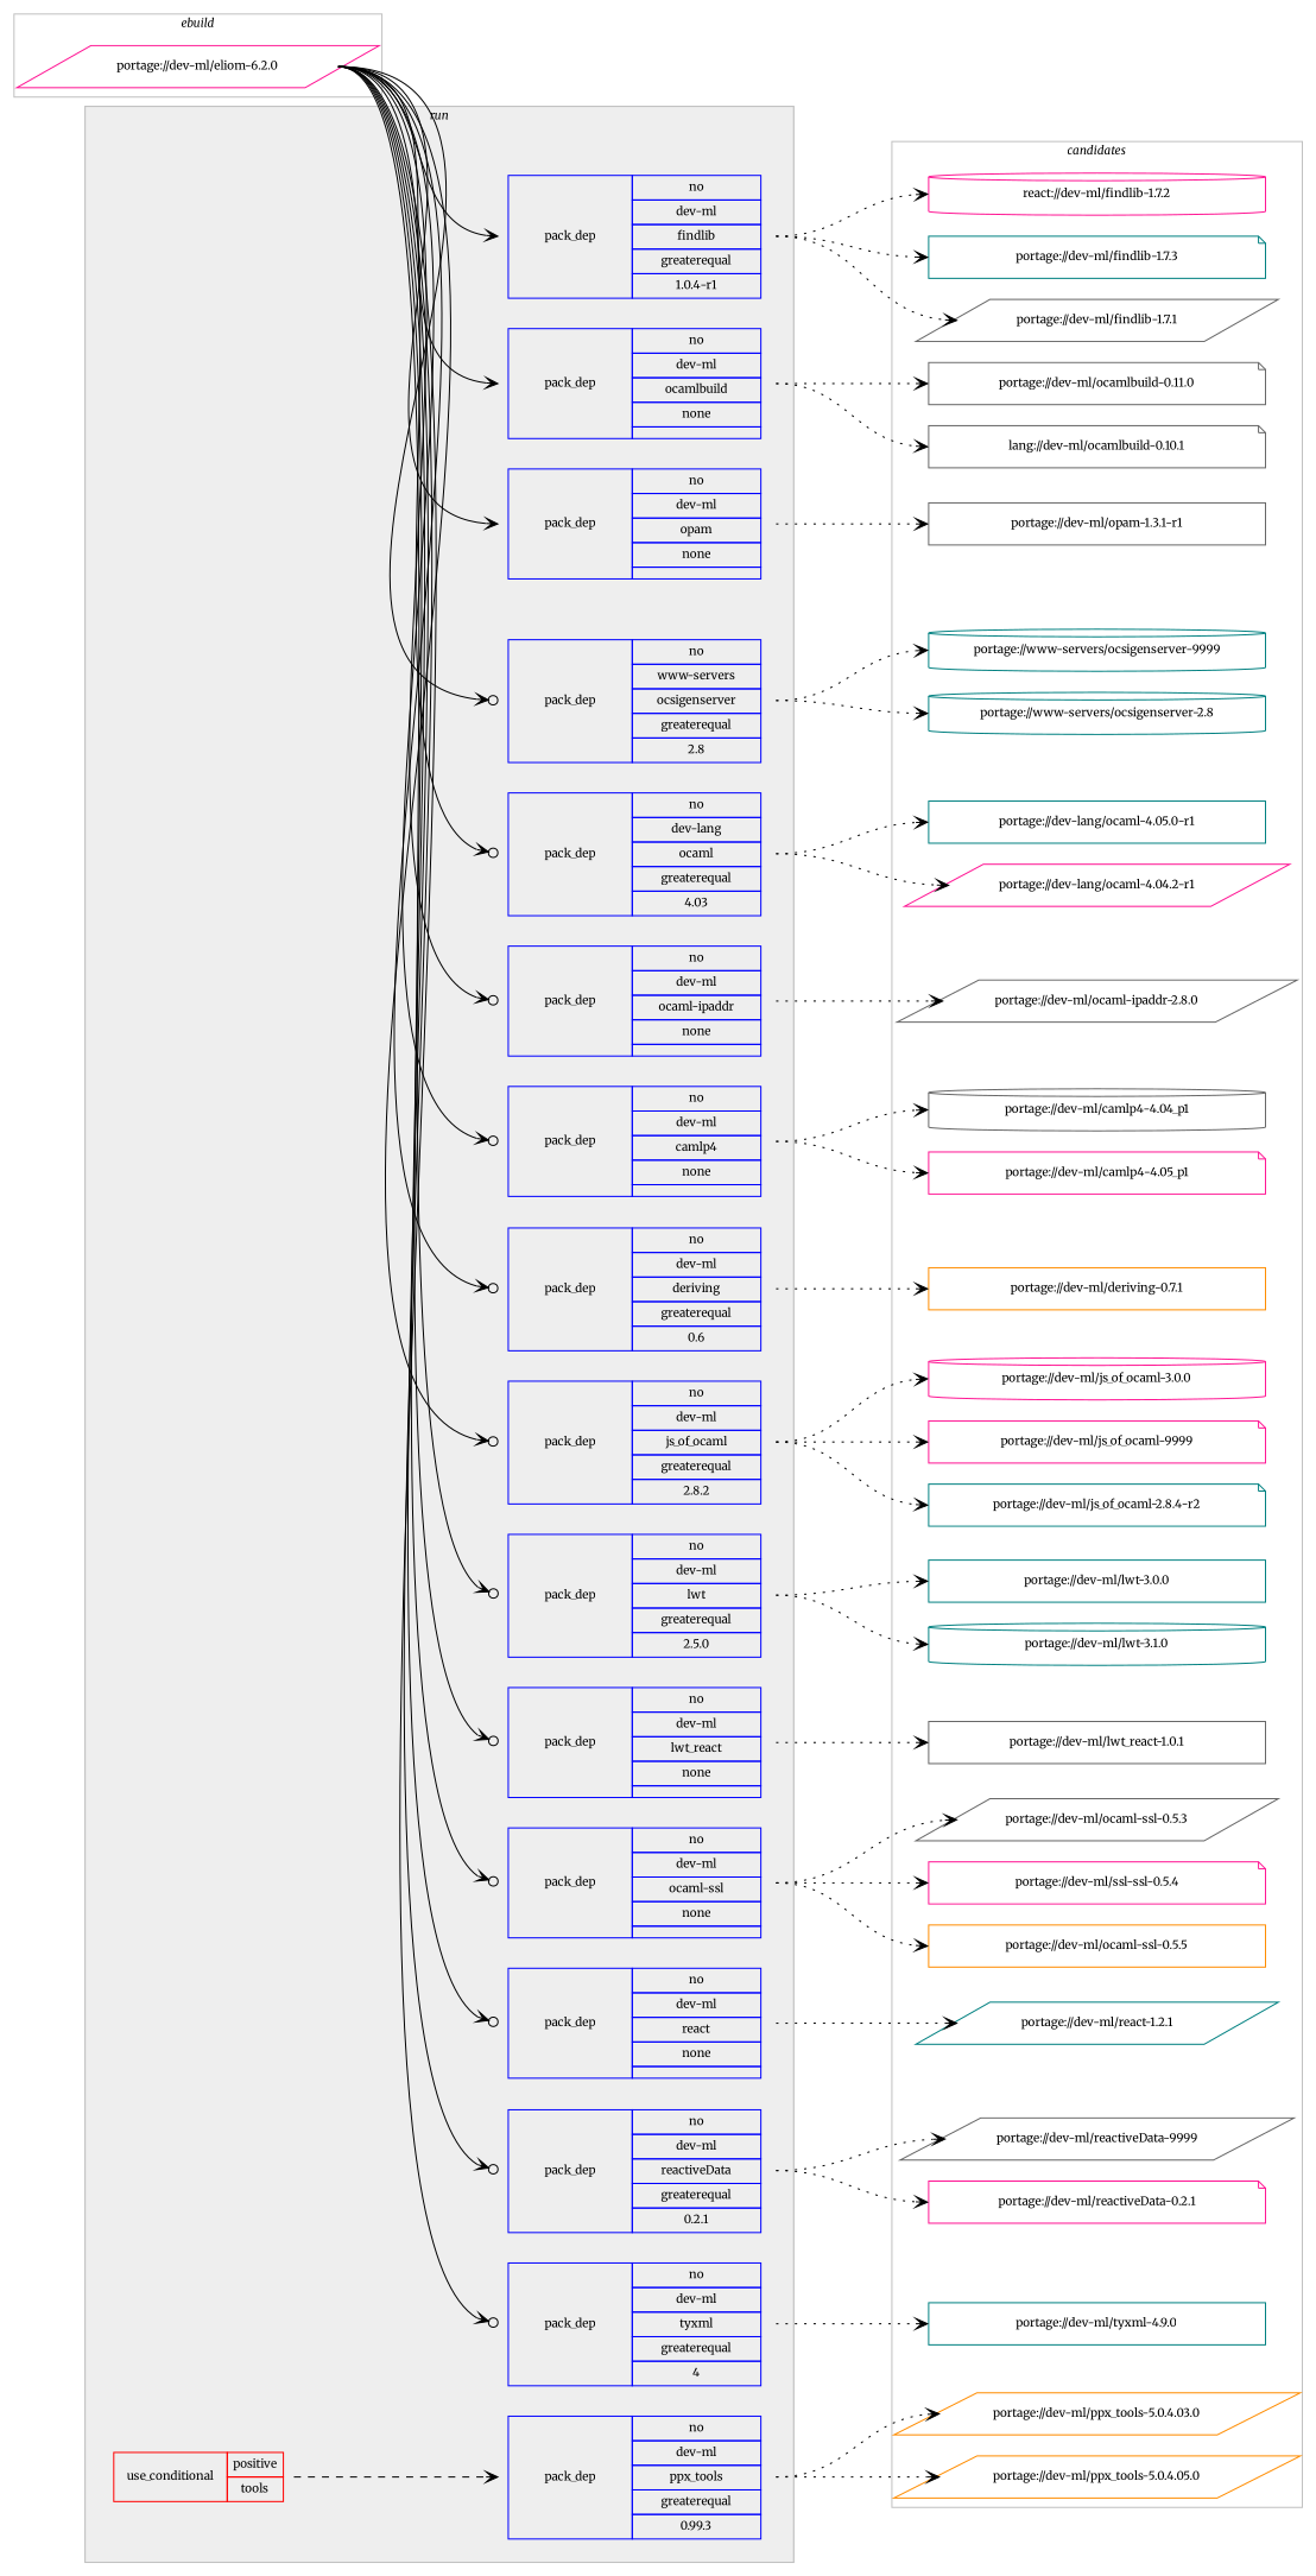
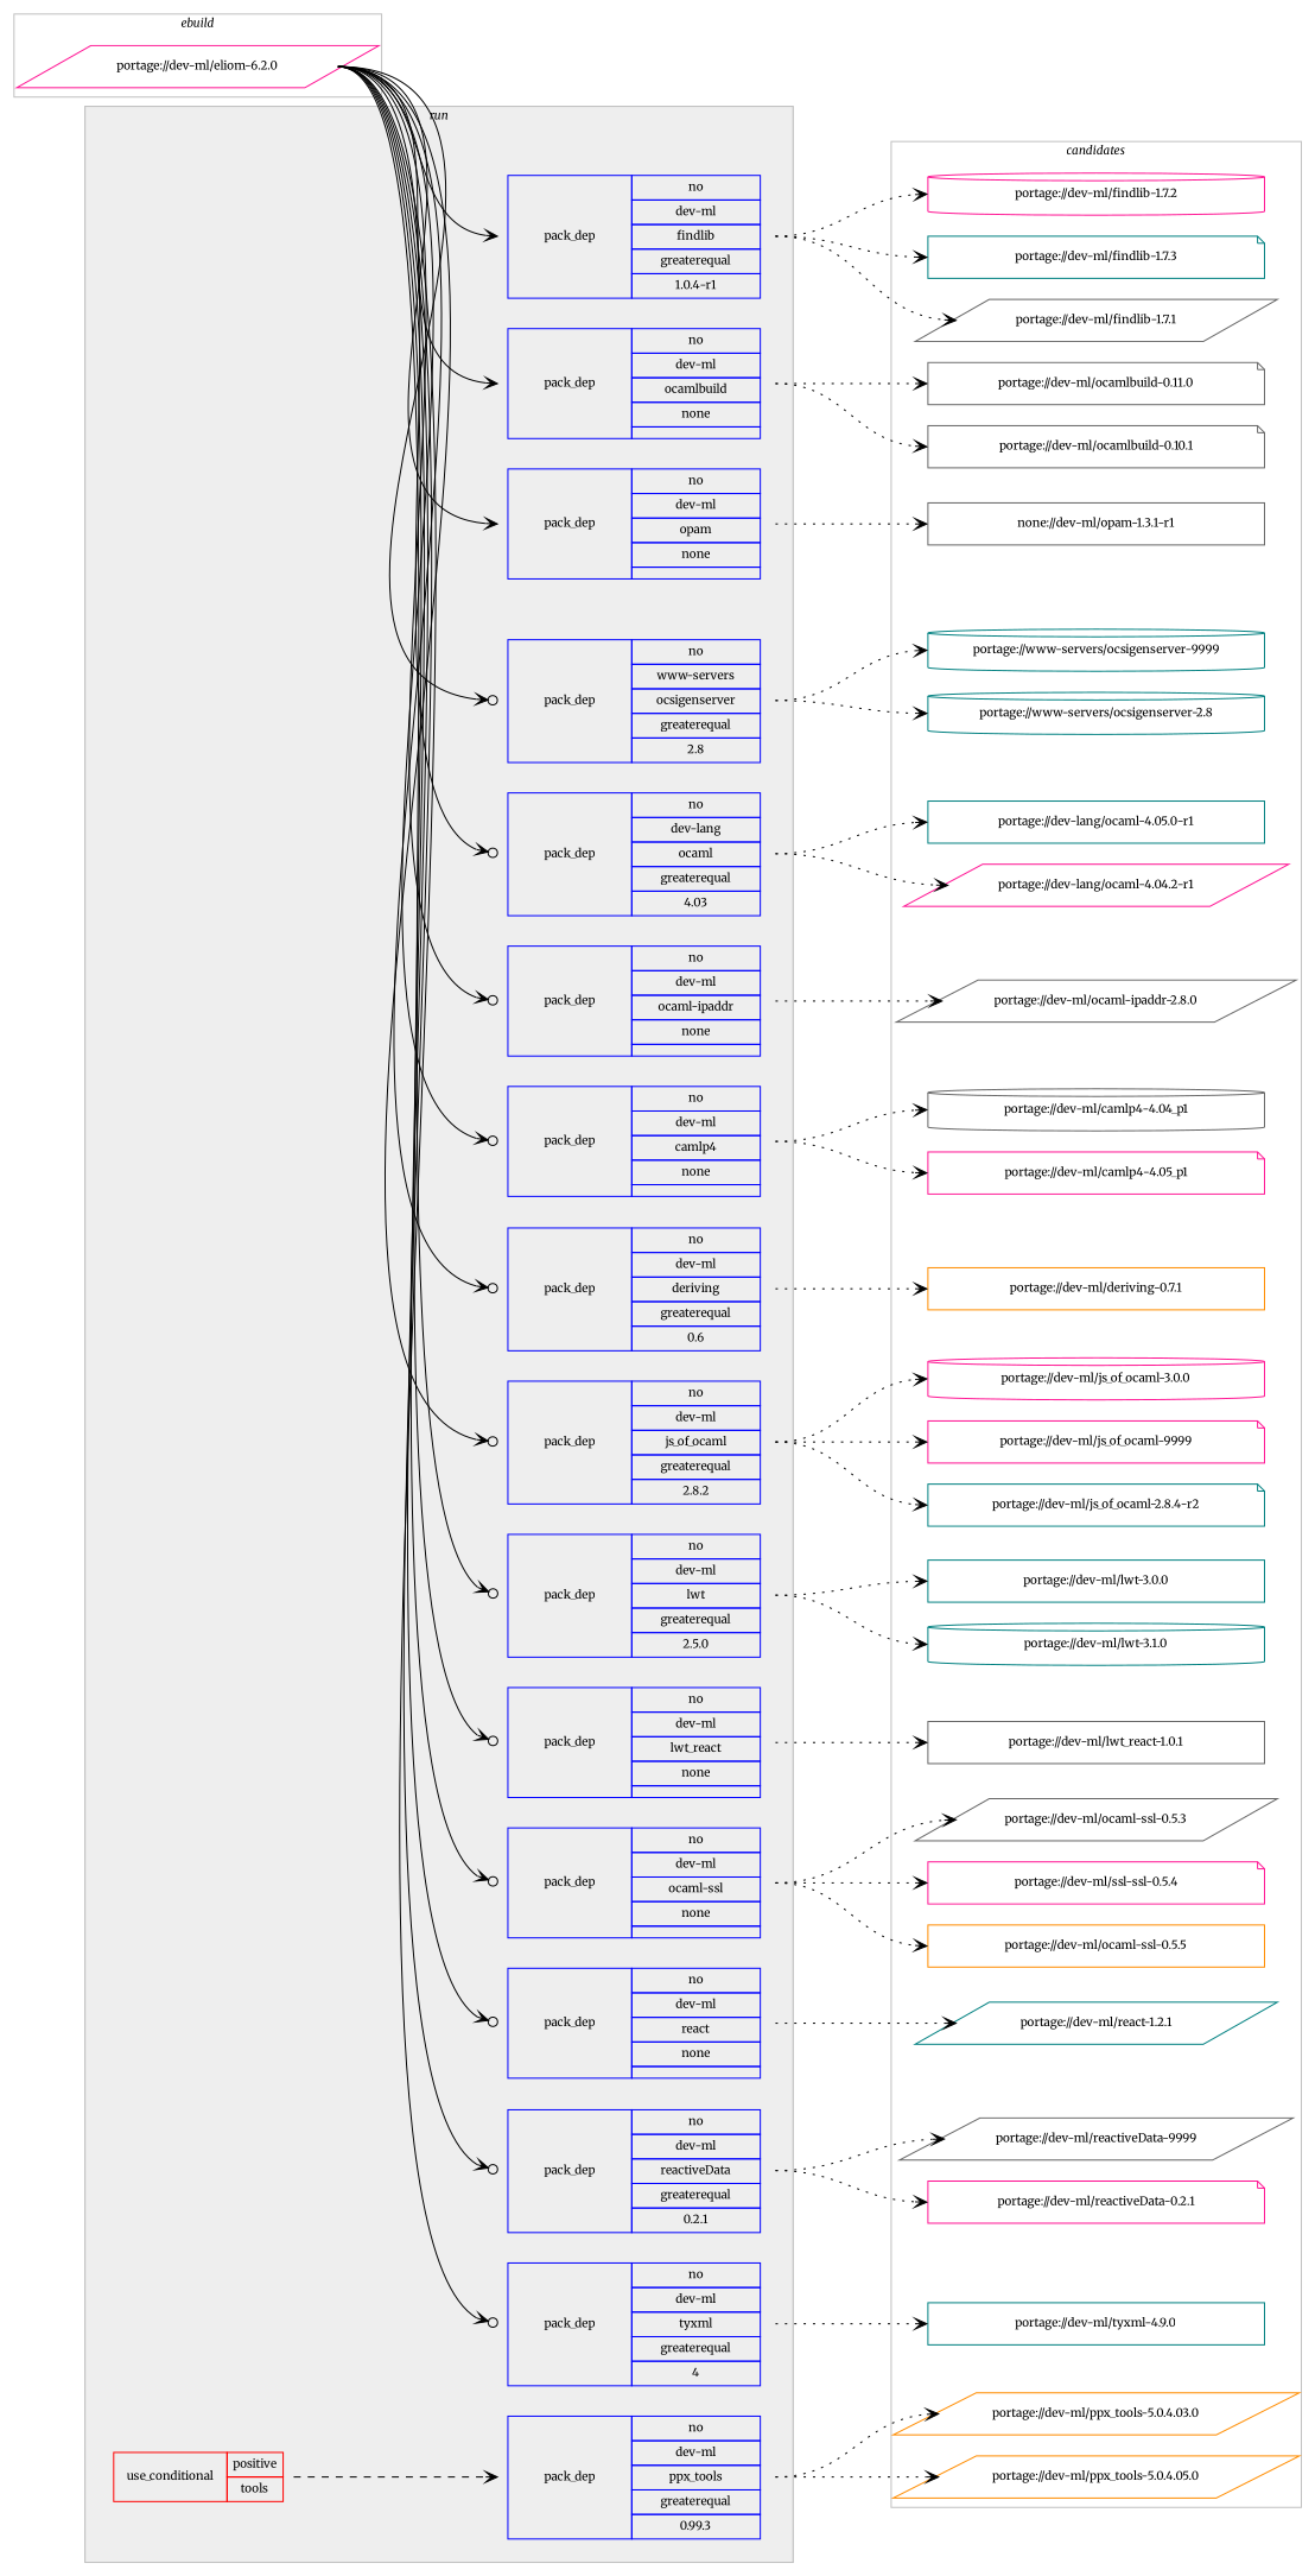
  digraph {
    compound=true
    concentrate=true
    fontname=Merriweather
    fontsize=10
    newrank=true
    rankdir=LR
    ranksep=1.5
    node [color=blue fontname=Merriweather fontsize=10 shape=none]
    edge [arrowhead=vee fontname=Merriweather headport=w style=dotted tailport=e weight=100]
    n1 [color=deeppink label="portage://dev-ml/eliom-6.2.0" shape=parallelogram width=4]
    n2 [label=<<TABLE BORDER="0" CELLBORDER="1" CELLSPACING="0" CELLPADDING="4" WIDTH="220"><TR><TD ROWSPAN="6" CELLPADDING="30">pack_dep</TD></TR><TR><TD WIDTH="110">no</TD></TR><TR><TD>dev-ml</TD></TR><TR><TD>findlib</TD></TR><TR><TD>greaterequal</TD></TR><TR><TD>1.0.4-r1</TD></TR></TABLE>>]
    n3 [label=<<TABLE BORDER="0" CELLBORDER="1" CELLSPACING="0" CELLPADDING="4" WIDTH="220"><TR><TD ROWSPAN="6" CELLPADDING="30">pack_dep</TD></TR><TR><TD WIDTH="110">no</TD></TR><TR><TD>dev-ml</TD></TR><TR><TD>ocamlbuild</TD></TR><TR><TD>none</TD></TR><TR><TD></TD></TR></TABLE>>]
    n4 [label=<<TABLE BORDER="0" CELLBORDER="1" CELLSPACING="0" CELLPADDING="4" WIDTH="220"><TR><TD ROWSPAN="6" CELLPADDING="30">pack_dep</TD></TR><TR><TD WIDTH="110">no</TD></TR><TR><TD>dev-ml</TD></TR><TR><TD>opam</TD></TR><TR><TD>none</TD></TR><TR><TD></TD></TR></TABLE>>]
    n5 [label=<<TABLE BORDER="0" CELLBORDER="1" CELLSPACING="0" CELLPADDING="4" WIDTH="220"><TR><TD ROWSPAN="6" CELLPADDING="30">pack_dep</TD></TR><TR><TD WIDTH="110">no</TD></TR><TR><TD>dev-ml</TD></TR><TR><TD>ppx_tools</TD></TR><TR><TD>greaterequal</TD></TR><TR><TD>0.99.3</TD></TR></TABLE>>]
    n6 [color=red label=<<TABLE BORDER="0" CELLBORDER="1" CELLSPACING="0" CELLPADDING="4"><TR><TD ROWSPAN="3" CELLPADDING="10">use_conditional</TD></TR><TR><TD>positive</TD></TR><TR><TD>tools</TD></TR></TABLE>>]
    n7 [label=<<TABLE BORDER="0" CELLBORDER="1" CELLSPACING="0" CELLPADDING="4" WIDTH="220"><TR><TD ROWSPAN="6" CELLPADDING="30">pack_dep</TD></TR><TR><TD WIDTH="110">no</TD></TR><TR><TD>dev-lang</TD></TR><TR><TD>ocaml</TD></TR><TR><TD>greaterequal</TD></TR><TR><TD>4.03</TD></TR></TABLE>>]
    n8 [label=<<TABLE BORDER="0" CELLBORDER="1" CELLSPACING="0" CELLPADDING="4" WIDTH="220"><TR><TD ROWSPAN="6" CELLPADDING="30">pack_dep</TD></TR><TR><TD WIDTH="110">no</TD></TR><TR><TD>dev-ml</TD></TR><TR><TD>ocaml-ipaddr</TD></TR><TR><TD>none</TD></TR><TR><TD></TD></TR></TABLE>>]
    n9 [label=<<TABLE BORDER="0" CELLBORDER="1" CELLSPACING="0" CELLPADDING="4" WIDTH="220"><TR><TD ROWSPAN="6" CELLPADDING="30">pack_dep</TD></TR><TR><TD WIDTH="110">no</TD></TR><TR><TD>dev-ml</TD></TR><TR><TD>camlp4</TD></TR><TR><TD>none</TD></TR><TR><TD></TD></TR></TABLE>>]
    n10 [label=<<TABLE BORDER="0" CELLBORDER="1" CELLSPACING="0" CELLPADDING="4" WIDTH="220"><TR><TD ROWSPAN="6" CELLPADDING="30">pack_dep</TD></TR><TR><TD WIDTH="110">no</TD></TR><TR><TD>dev-ml</TD></TR><TR><TD>deriving</TD></TR><TR><TD>greaterequal</TD></TR><TR><TD>0.6</TD></TR></TABLE>>]
    n11 [label=<<TABLE BORDER="0" CELLBORDER="1" CELLSPACING="0" CELLPADDING="4" WIDTH="220"><TR><TD ROWSPAN="6" CELLPADDING="30">pack_dep</TD></TR><TR><TD WIDTH="110">no</TD></TR><TR><TD>dev-ml</TD></TR><TR><TD>js_of_ocaml</TD></TR><TR><TD>greaterequal</TD></TR><TR><TD>2.8.2</TD></TR></TABLE>>]
    n12 [label=<<TABLE BORDER="0" CELLBORDER="1" CELLSPACING="0" CELLPADDING="4" WIDTH="220"><TR><TD ROWSPAN="6" CELLPADDING="30">pack_dep</TD></TR><TR><TD WIDTH="110">no</TD></TR><TR><TD>dev-ml</TD></TR><TR><TD>lwt</TD></TR><TR><TD>greaterequal</TD></TR><TR><TD>2.5.0</TD></TR></TABLE>>]
    n13 [label=<<TABLE BORDER="0" CELLBORDER="1" CELLSPACING="0" CELLPADDING="4" WIDTH="220"><TR><TD ROWSPAN="6" CELLPADDING="30">pack_dep</TD></TR><TR><TD WIDTH="110">no</TD></TR><TR><TD>dev-ml</TD></TR><TR><TD>lwt_react</TD></TR><TR><TD>none</TD></TR><TR><TD></TD></TR></TABLE>>]
    n14 [label=<<TABLE BORDER="0" CELLBORDER="1" CELLSPACING="0" CELLPADDING="4" WIDTH="220"><TR><TD ROWSPAN="6" CELLPADDING="30">pack_dep</TD></TR><TR><TD WIDTH="110">no</TD></TR><TR><TD>dev-ml</TD></TR><TR><TD>ocaml-ssl</TD></TR><TR><TD>none</TD></TR><TR><TD></TD></TR></TABLE>>]
    n15 [label=<<TABLE BORDER="0" CELLBORDER="1" CELLSPACING="0" CELLPADDING="4" WIDTH="220"><TR><TD ROWSPAN="6" CELLPADDING="30">pack_dep</TD></TR><TR><TD WIDTH="110">no</TD></TR><TR><TD>dev-ml</TD></TR><TR><TD>react</TD></TR><TR><TD>none</TD></TR><TR><TD></TD></TR></TABLE>>]
    n16 [label=<<TABLE BORDER="0" CELLBORDER="1" CELLSPACING="0" CELLPADDING="4" WIDTH="220"><TR><TD ROWSPAN="6" CELLPADDING="30">pack_dep</TD></TR><TR><TD WIDTH="110">no</TD></TR><TR><TD>dev-ml</TD></TR><TR><TD>reactiveData</TD></TR><TR><TD>greaterequal</TD></TR><TR><TD>0.2.1</TD></TR></TABLE>>]
    n17 [label=<<TABLE BORDER="0" CELLBORDER="1" CELLSPACING="0" CELLPADDING="4" WIDTH="220"><TR><TD ROWSPAN="6" CELLPADDING="30">pack_dep</TD></TR><TR><TD WIDTH="110">no</TD></TR><TR><TD>dev-ml</TD></TR><TR><TD>tyxml</TD></TR><TR><TD>greaterequal</TD></TR><TR><TD>4</TD></TR></TABLE>>]
    n18 [label=<<TABLE BORDER="0" CELLBORDER="1" CELLSPACING="0" CELLPADDING="4" WIDTH="220"><TR><TD ROWSPAN="6" CELLPADDING="30">pack_dep</TD></TR><TR><TD WIDTH="110">no</TD></TR><TR><TD>www-servers</TD></TR><TR><TD>ocsigenserver</TD></TR><TR><TD>greaterequal</TD></TR><TR><TD>2.8</TD></TR></TABLE>>]
    n19 [color=gray40 label="portage://dev-ml/findlib-1.7.1" shape=parallelogram width=4]
-   n20 [color=deeppink label="react://dev-ml/findlib-1.7.2" shape=cylinder width=4]
+   n20 [color=deeppink label="portage://dev-ml/findlib-1.7.2" shape=cylinder width=4]
    n21 [color=teal label="portage://dev-ml/findlib-1.7.3" shape=note width=4]
-   n22 [color=gray40 label="lang://dev-ml/ocamlbuild-0.10.1" shape=note width=4]
+   n22 [color=gray40 label="portage://dev-ml/ocamlbuild-0.10.1" shape=note width=4]
    n23 [color=gray40 label="portage://dev-ml/ocamlbuild-0.11.0" shape=note width=4]
-   n24 [color=gray40 label="portage://dev-ml/opam-1.3.1-r1" shape=box width=4]
+   n24 [color=gray40 label="none://dev-ml/opam-1.3.1-r1" shape=box width=4]
    n25 [color=darkorange label="portage://dev-ml/ppx_tools-5.0.4.03.0" shape=parallelogram width=4]
    n26 [color=darkorange label="portage://dev-ml/ppx_tools-5.0.4.05.0" shape=parallelogram width=4]
    n27 [color=deeppink label="portage://dev-lang/ocaml-4.04.2-r1" shape=parallelogram width=4]
    n28 [color=teal label="portage://dev-lang/ocaml-4.05.0-r1" shape=box width=4]
    n29 [color=gray40 label="portage://dev-ml/camlp4-4.04_p1" shape=cylinder width=4]
    n30 [color=deeppink label="portage://dev-ml/camlp4-4.05_p1" shape=note width=4]
    n31 [color=darkorange label="portage://dev-ml/deriving-0.7.1" shape=box width=4]
    n32 [color=teal label="portage://dev-ml/js_of_ocaml-2.8.4-r2" shape=note width=4]
    n33 [color=deeppink label="portage://dev-ml/js_of_ocaml-3.0.0" shape=cylinder width=4]
    n34 [color=deeppink label="portage://dev-ml/js_of_ocaml-9999" shape=note width=4]
    n35 [color=teal label="portage://dev-ml/lwt-3.0.0" shape=box width=4]
    n36 [color=teal label="portage://dev-ml/lwt-3.1.0" shape=cylinder width=4]
    n37 [color=gray40 label="portage://dev-ml/lwt_react-1.0.1" shape=box width=4]
    n38 [color=gray40 label="portage://dev-ml/ocaml-ipaddr-2.8.0" shape=parallelogram width=4]
    n39 [color=gray40 label="portage://dev-ml/ocaml-ssl-0.5.3" shape=parallelogram width=4]
    n40 [color=deeppink label="portage://dev-ml/ssl-ssl-0.5.4" shape=note width=4]
    n41 [color=darkorange label="portage://dev-ml/ocaml-ssl-0.5.5" shape=box width=4]
    n42 [color=teal label="portage://dev-ml/react-1.2.1" shape=parallelogram width=4]
    n43 [color=deeppink label="portage://dev-ml/reactiveData-0.2.1" shape=note width=4]
    n44 [color=gray40 label="portage://dev-ml/reactiveData-9999" shape=parallelogram width=4]
    n45 [color=teal label="portage://dev-ml/tyxml-4.9.0" shape=box width=4]
    n46 [color=teal label="portage://www-servers/ocsigenserver-2.8" shape=cylinder width=4]
    n47 [color=teal label="portage://www-servers/ocsigenserver-9999" shape=cylinder width=4]
    subgraph cluster_1 {
      color=gray
      label=<<i>ebuild</i>>
      rank=same
      n1
    }
    subgraph cluster_2 {
      color=gray
      label=<<i>dependencies</i>>
      subgraph cluster_3 {
        color=gray
        fillcolor="#eeeeee"
        label=<<i>compile</i>>
        style=filled
        subgraph sub_4 {
          color=gray
          fillcolor="#eeeeee"
          label=<<i>compile</i>>
          style=filled
          n2
        }
        subgraph sub_5 {
          color=gray
          fillcolor="#eeeeee"
          label=<<i>compile</i>>
          style=filled
          n3
        }
        subgraph sub_6 {
          color=gray
          fillcolor="#eeeeee"
          label=<<i>compile</i>>
          style=filled
          n4
        }
      }
      subgraph cluster_7 {
        color=gray
        fillcolor="#eeeeee"
        label=<<i>compile and run</i>>
        style=filled
        subgraph sub_8 {
          color=gray
          fillcolor="#eeeeee"
          label=<<i>compile and run</i>>
          style=filled
          n6
          subgraph sub_9 {
            color=gray
            fillcolor="#eeeeee"
            label=<<i>compile and run</i>>
            style=filled
            n5
          }
        }
        subgraph sub_10 {
          color=gray
          fillcolor="#eeeeee"
          label=<<i>compile and run</i>>
          style=filled
          n7
        }
        subgraph sub_11 {
          color=gray
          fillcolor="#eeeeee"
          label=<<i>compile and run</i>>
          style=filled
          n8
        }
        subgraph sub_12 {
          color=gray
          fillcolor="#eeeeee"
          label=<<i>compile and run</i>>
          style=filled
          n9
        }
        subgraph sub_13 {
          color=gray
          fillcolor="#eeeeee"
          label=<<i>compile and run</i>>
          style=filled
          n10
        }
        subgraph sub_14 {
          color=gray
          fillcolor="#eeeeee"
          label=<<i>compile and run</i>>
          style=filled
          n11
        }
        subgraph sub_15 {
          color=gray
          fillcolor="#eeeeee"
          label=<<i>compile and run</i>>
          style=filled
          n12
        }
        subgraph sub_16 {
          color=gray
          fillcolor="#eeeeee"
          label=<<i>compile and run</i>>
          style=filled
          n13
        }
        subgraph sub_17 {
          color=gray
          fillcolor="#eeeeee"
          label=<<i>compile and run</i>>
          style=filled
          n14
        }
        subgraph sub_18 {
          color=gray
          fillcolor="#eeeeee"
          label=<<i>compile and run</i>>
          style=filled
          n15
        }
        subgraph sub_19 {
          color=gray
          fillcolor="#eeeeee"
          label=<<i>compile and run</i>>
          style=filled
          n16
        }
        subgraph sub_20 {
          color=gray
          fillcolor="#eeeeee"
          label=<<i>compile and run</i>>
          style=filled
          n17
        }
        subgraph sub_21 {
          color=gray
          fillcolor="#eeeeee"
          label=<<i>compile and run</i>>
          style=filled
          n18
        }
      }
      subgraph cluster_22 {
        color=gray
        fillcolor="#eeeeee"
        label=<<i>run</i>>
        style=filled
      }
    }
    subgraph cluster_23 {
      color=gray
      label=<<i>candidates</i>>
      rank=same
      subgraph sub_24 {
        color=black
        label=<<i>candidates</i>>
        nodesep=1
        rank=same
        n19
        n20
        n21
      }
      subgraph sub_25 {
        color=black
        label=<<i>candidates</i>>
        nodesep=1
        rank=same
        n22
        n23
      }
      subgraph sub_26 {
        color=black
        label=<<i>candidates</i>>
        nodesep=1
        rank=same
        n24
      }
      subgraph sub_27 {
        color=black
        label=<<i>candidates</i>>
        nodesep=1
        rank=same
        n25
        n26
      }
      subgraph sub_28 {
        color=black
        label=<<i>candidates</i>>
        nodesep=1
        rank=same
        n27
        n28
      }
      subgraph sub_29 {
        color=black
        label=<<i>candidates</i>>
        nodesep=1
        rank=same
        n29
        n30
      }
      subgraph sub_30 {
        color=black
        label=<<i>candidates</i>>
        nodesep=1
        rank=same
        n31
      }
      subgraph sub_31 {
        color=black
        label=<<i>candidates</i>>
        nodesep=1
        rank=same
        n32
        n33
        n34
      }
      subgraph sub_32 {
        color=black
        label=<<i>candidates</i>>
        nodesep=1
        rank=same
        n35
        n36
      }
      subgraph sub_33 {
        color=black
        label=<<i>candidates</i>>
        nodesep=1
        rank=same
        n37
      }
      subgraph sub_34 {
        color=black
        label=<<i>candidates</i>>
        nodesep=1
        rank=same
        n38
      }
      subgraph sub_35 {
        color=black
        label=<<i>candidates</i>>
        nodesep=1
        rank=same
        n39
        n40
        n41
      }
      subgraph sub_36 {
        color=black
        label=<<i>candidates</i>>
        nodesep=1
        rank=same
        n42
      }
      subgraph sub_37 {
        color=black
        label=<<i>candidates</i>>
        nodesep=1
        rank=same
        n43
        n44
      }
      subgraph sub_38 {
        color=black
        label=<<i>candidates</i>>
        nodesep=1
        rank=same
        n45
      }
      subgraph sub_39 {
        color=black
        label=<<i>candidates</i>>
        nodesep=1
        rank=same
        n46
        n47
      }
    }
    n1 -> n2 [style=solid weight=20]
    n1 -> n3 [style=solid weight=20]
    n1 -> n4 [style=solid weight=20]
    n1 -> n7 [arrowhead=odotvee style=solid weight=20]
    n1 -> n8 [arrowhead=odotvee style=solid weight=20]
    n1 -> n9 [arrowhead=odotvee style=solid weight=20]
    n1 -> n10 [arrowhead=odotvee style=solid weight=20]
    n1 -> n11 [arrowhead=odotvee style=solid weight=20]
    n1 -> n12 [arrowhead=odotvee style=solid weight=20]
    n1 -> n13 [arrowhead=odotvee style=solid weight=20]
    n1 -> n14 [arrowhead=odotvee style=solid weight=20]
    n1 -> n15 [arrowhead=odotvee style=solid weight=20]
    n1 -> n16 [arrowhead=odotvee style=solid weight=20]
    n1 -> n17 [arrowhead=odotvee style=solid weight=20]
    n1 -> n18 [arrowhead=odotvee style=solid weight=20]
    n2 -> n19
    n2 -> n20
    n2 -> n21
    n3 -> n22
    n3 -> n23
    n4 -> n24
    n5 -> n25
    n5 -> n26
    n6 -> n5 [style=dashed weight=20]
    n7 -> n27
    n7 -> n28
    n8 -> n38
    n9 -> n29
    n9 -> n30
    n10 -> n31
    n11 -> n32
    n11 -> n33
    n11 -> n34
    n12 -> n35
    n12 -> n36
    n13 -> n37
    n14 -> n39
    n14 -> n40
    n14 -> n41
    n15 -> n42
    n16 -> n43
    n16 -> n44
    n17 -> n45
    n18 -> n46
    n18 -> n47
  }
